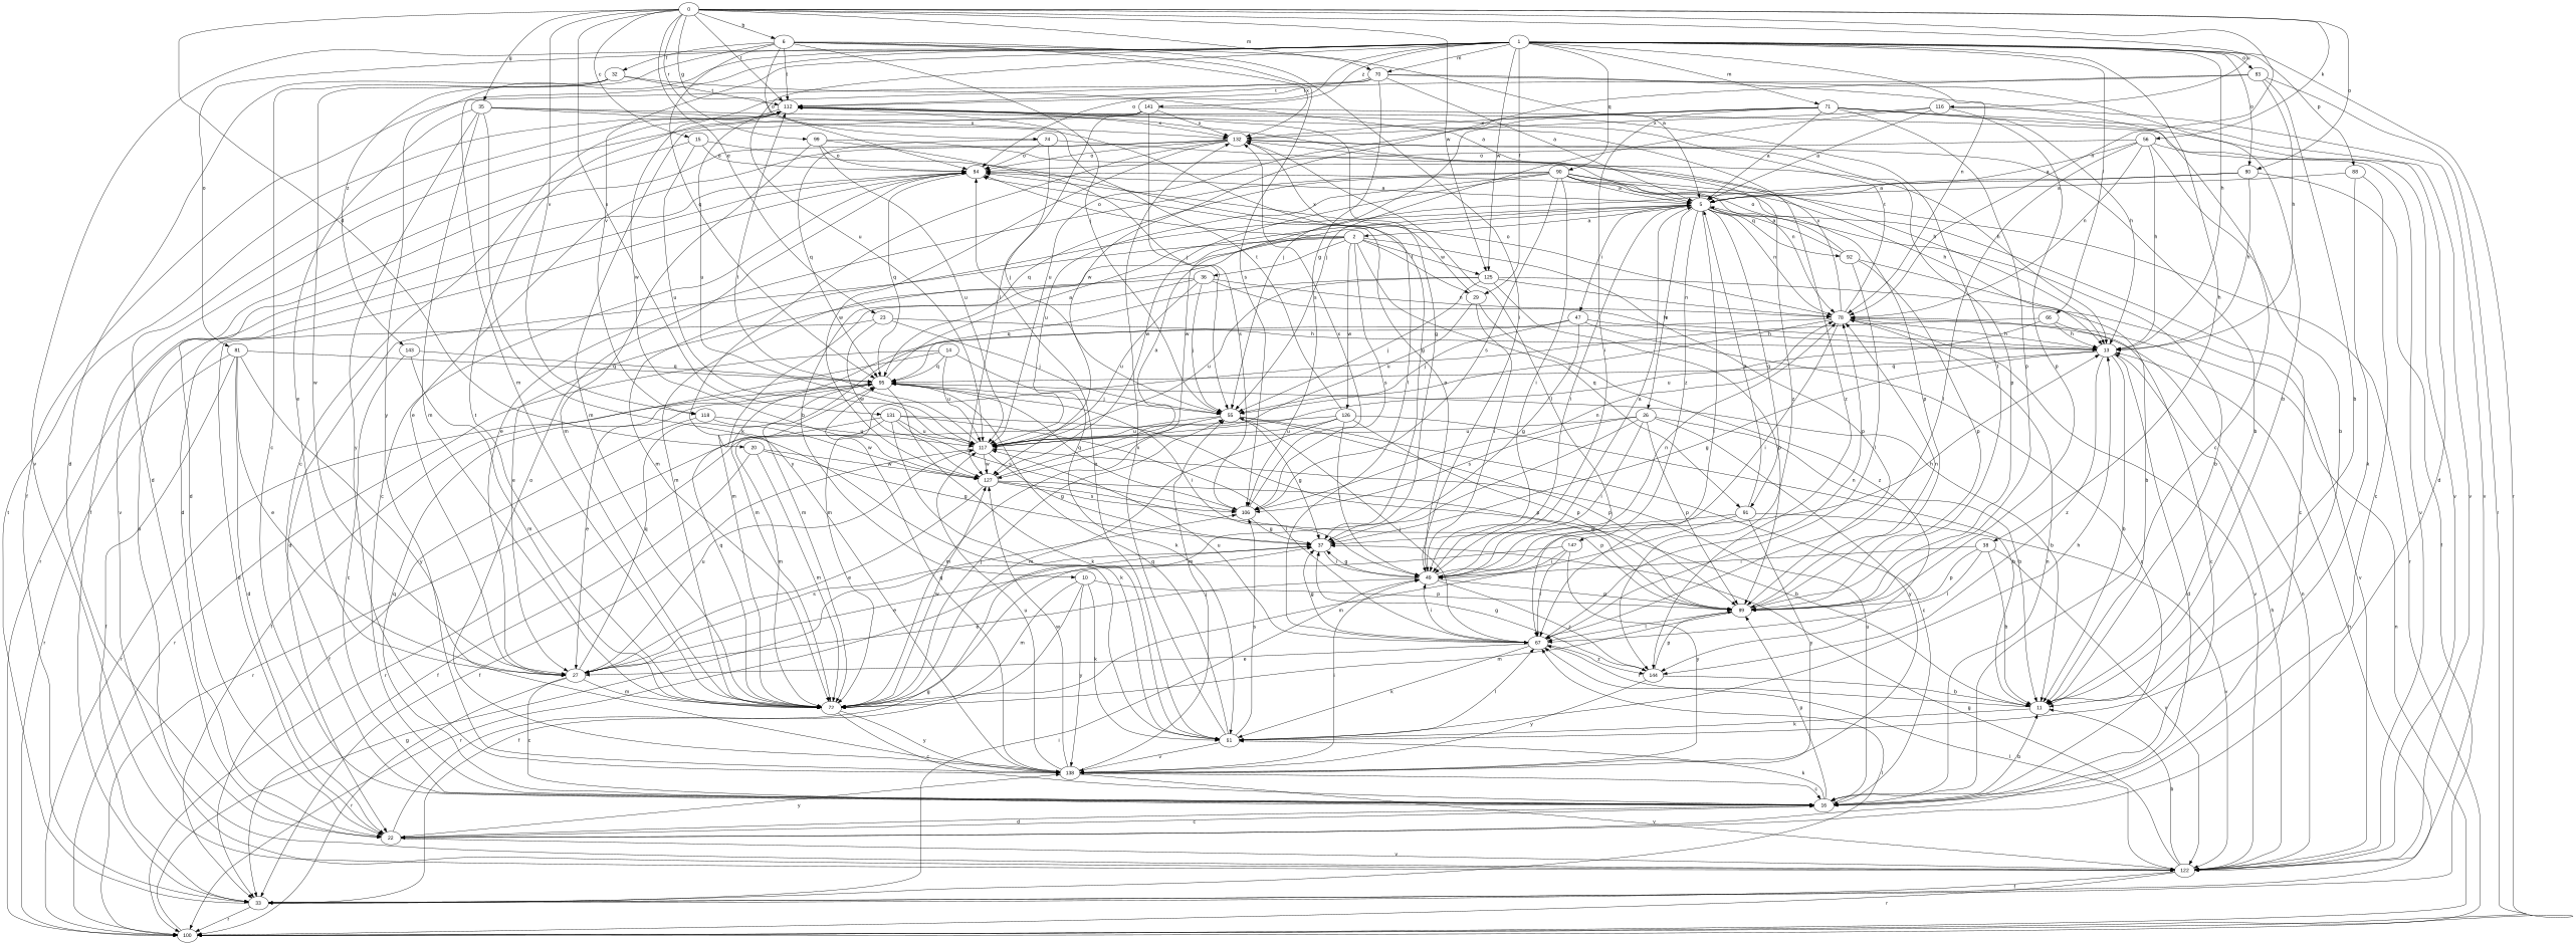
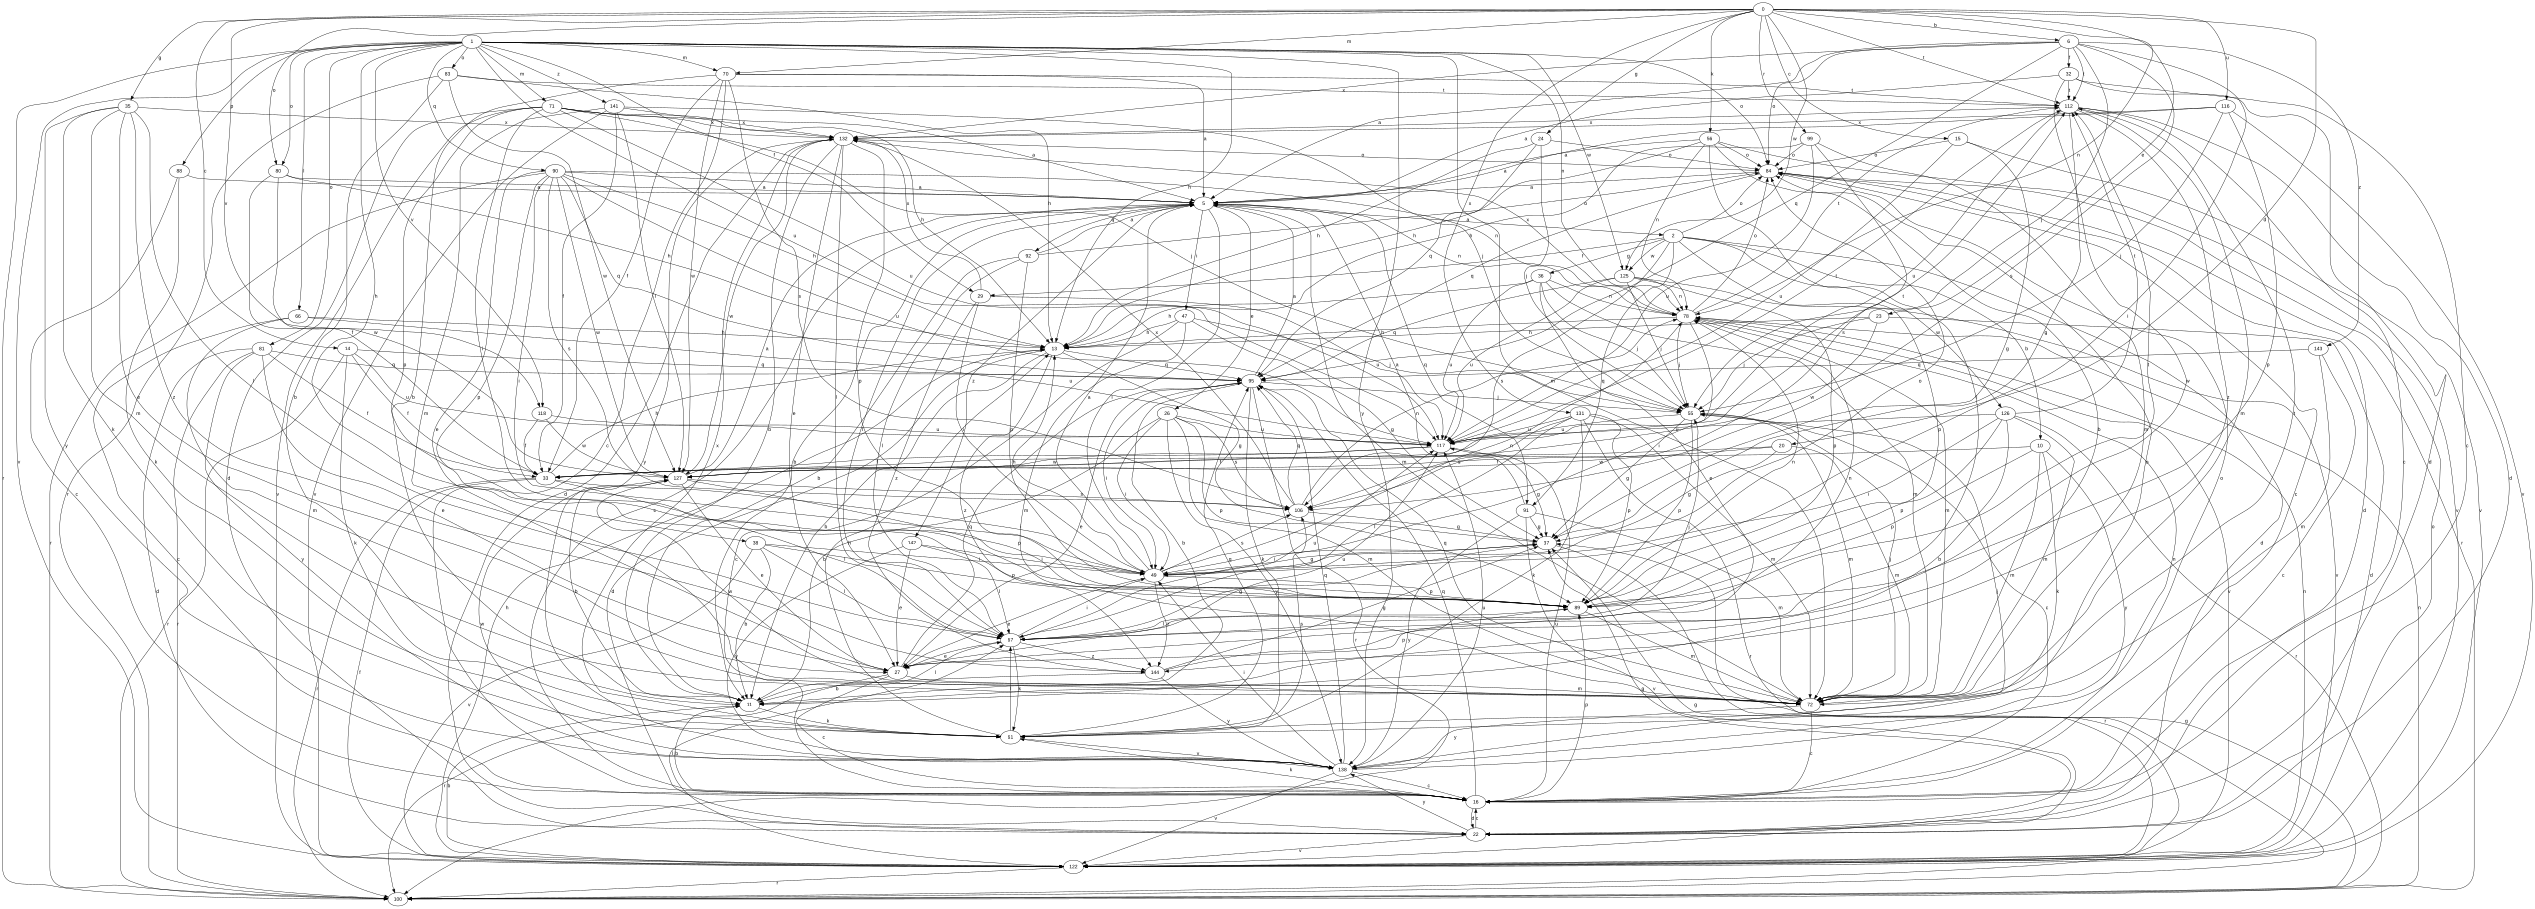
  strict digraph {
    fontname="Liberation Sans"
    node [fontname="Liberation Sans"]
    edge [fontname="Liberation Sans"]
    0
    6
    14
    15
    20
    23
    n7 [label=24]
    35
    56
    70
    78
    80
    99
    112
    116
    118
    125
    131
    55
    84
    106
    5
    49
    32
    95
    132
    143
    100
    117
    33
    61
    122
    37
    72
    127
    n36 [label=13]
    22
    138
    67
    27
    144
    89
    16
    11
    1
    29
    38
    66
    71
    81
    83
    88
    90
    141
    2
    10
    36
    91
    126
    26
    47
    92
    142
    0 -> 6 [label=b]
+   0 -> 14 [label=c]
    0 -> 15 [label=c]
    0 -> 20 [label=d]
    0 -> 23 [label=e]
    0 -> n7 [label=g]
    0 -> 35 [label=g]
    0 -> 56 [label=k]
    0 -> 70 [label=m]
    0 -> 78 [label=n]
    0 -> 80 [label=o]
    0 -> 99 [label=r]
    0 -> 112 [label=t]
    0 -> 116 [label=u]
    0 -> 118 [label=v]
    0 -> 125 [label=w]
    0 -> 131 [label=x]
    6 -> 112 [label=t]
    6 -> 55 [label=j]
    6 -> 84 [label=o]
    6 -> 106 [label=s]
    6 -> 5 [label=a]
    6 -> 49 [label=i]
    6 -> 32 [label=f]
    6 -> 95 [label=q]
    6 -> 132 [label=x]
    6 -> 143 [label=z]
    14 -> 95 [label=q]
    14 -> 100 [label=r]
    14 -> 117 [label=u]
    14 -> 33 [label=f]
    14 -> 61 [label=k]
    15 -> 84 [label=o]
    15 -> 117 [label=u]
    15 -> 122 [label=v]
    15 -> 37 [label=g]
    20 -> 33 [label=f]
    20 -> 37 [label=g]
    20 -> 72 [label=m]
    20 -> 127 [label=w]
    23 -> 55 [label=j]
    23 -> 127 [label=w]
    23 -> n36 [label=h]
    23 -> 22 [label=d]
    n7 -> 55 [label=j]
    n7 -> 84 [label=o]
    n7 -> 95 [label=q]
    n7 -> n36 [label=h]
    35 -> 132 [label=x]
    35 -> 61 [label=k]
    35 -> 72 [label=m]
    35 -> 138 [label=y]
    35 -> 67 [label=l]
    35 -> 27 [label=e]
    35 -> 144 [label=z]
    56 -> 78 [label=n]
    56 -> 84 [label=o]
    56 -> 5 [label=a]
    56 -> 122 [label=v]
    56 -> n36 [label=h]
    56 -> 67 [label=l]
    56 -> 11 [label=b]
    70 -> 112 [label=t]
    70 -> 106 [label=s]
    70 -> 5 [label=a]
    70 -> 33 [label=f]
    70 -> 127 [label=w]
    70 -> 16 [label=c]
    70 -> 11 [label=b]
    78 -> 112 [label=t]
    78 -> 55 [label=j]
    78 -> 84 [label=o]
    78 -> 49 [label=i]
    78 -> 132 [label=x]
    78 -> 122 [label=v]
    78 -> 72 [label=m]
    78 -> n36 [label=h]
    80 -> 5 [label=a]
    80 -> 33 [label=f]
    80 -> 127 [label=w]
    80 -> n36 [label=h]
    99 -> 84 [label=o]
    99 -> 106 [label=s]
    99 -> 117 [label=u]
    99 -> 72 [label=m]
    99 -> n36 [label=h]
    112 -> 132 [label=x]
    112 -> 117 [label=u]
    112 -> 37 [label=g]
-   2 -> 72 [label=m]
+   112 -> 72 [label=m]
    112 -> 22 [label=d]
    112 -> 144 [label=z]
    112 -> 16 [label=c]
    116 -> 55 [label=j]
    116 -> 5 [label=a]
    116 -> 132 [label=x]
    116 -> 122 [label=v]
    116 -> 89 [label=p]
    118 -> 117 [label=u]
    118 -> 33 [label=f]
    118 -> 127 [label=w]
    125 -> 78 [label=n]
    125 -> 55 [label=j]
    125 -> 95 [label=q]
    125 -> 117 [label=u]
    125 -> 122 [label=v]
    125 -> 89 [label=p]
    131 -> 106 [label=s]
    131 -> 100 [label=r]
    131 -> 117 [label=u]
    131 -> 61 [label=k]
    131 -> 72 [label=m]
    131 -> 67 [label=l]
    131 -> 89 [label=p]
    55 -> 117 [label=u]
    55 -> 37 [label=g]
    55 -> 72 [label=m]
    55 -> 89 [label=p]
    55 -> 16 [label=c]
    84 -> 5 [label=a]
    84 -> 95 [label=q]
    84 -> 100 [label=r]
    84 -> 22 [label=d]
    84 -> 16 [label=c]
    106 -> 78 [label=n]
    106 -> 95 [label=q]
    106 -> 132 [label=x]
    106 -> 37 [label=g]
    5 -> 78 [label=n]
    5 -> 49 [label=i]
    5 -> 72 [label=m]
    5 -> 67 [label=l]
    5 -> 16 [label=c]
    5 -> 11 [label=b]
    5 -> 2 [label=a]
    5 -> 91 [label=q]
    5 -> 26 [label=e]
    5 -> 47 [label=i]
    5 -> 92 [label=q]
    5 -> 142 [label=z]
    49 -> 78 [label=n]
    49 -> 84 [label=o]
    49 -> 5 [label=a]
    49 -> 37 [label=g]
    49 -> n36 [label=h]
    49 -> 27 [label=e]
    49 -> 144 [label=z]
    49 -> 89 [label=p]
    32 -> 112 [label=t]
    32 -> 5 [label=a]
    32 -> 22 [label=d]
    32 -> 27 [label=w]
    32 -> 16 [label=c]
    95 -> 55 [label=j]
    95 -> 5 [label=a]
    95 -> 49 [label=i]
    95 -> 100 [label=r]
    95 -> 61 [label=k]
    95 -> 27 [label=e]
    95 -> 11 [label=b]
    132 -> 84 [label=o]
    132 -> 127 [label=w]
    132 -> 22 [label=d]
    132 -> 138 [label=y]
    132 -> 67 [label=l]
    132 -> 27 [label=e]
    132 -> 89 [label=p]
    132 -> 11 [label=b]
    143 -> 95 [label=q]
    143 -> 72 [label=m]
    143 -> 16 [label=c]
    100 -> 78 [label=n]
    100 -> 37 [label=g]
    117 -> 112 [label=t]
    117 -> 33 [label=f]
    117 -> 37 [label=g]
    117 -> 127 [label=w]
    33 -> 112 [label=t]
    33 -> 49 [label=i]
    33 -> 100 [label=r]
    33 -> n36 [label=h]
    33 -> 67 [label=l]
    61 -> 84 [label=o]
    61 -> 106 [label=s]
    61 -> 95 [label=q]
    61 -> 132 [label=x]
    61 -> n36 [label=h]
    61 -> 138 [label=v]
    61 -> 67 [label=l]
    122 -> 78 [label=n]
    122 -> 84 [label=o]
    122 -> 100 [label=r]
-   122 -> 33 [label=f]
+   33 -> 122 [label=f]
    122 -> 37 [label=g]
    122 -> n36 [label=h]
    122 -> 67 [label=l]
    122 -> 11 [label=b]
    37 -> 49 [label=i]
    37 -> 100 [label=r]
    72 -> 112 [label=t]
    72 -> 55 [label=j]
    72 -> 95 [label=q]
    72 -> 127 [label=w]
    72 -> 138 [label=y]
    72 -> 16 [label=c]
    127 -> 106 [label=s]
    127 -> 5 [label=a]
    127 -> 27 [label=e]
    127 -> 89 [label=p]
    127 -> 11 [label=b]
    n36 -> 95 [label=q]
    n36 -> 37 [label=g]
    n36 -> 22 [label=d]
    n36 -> 144 [label=z]
    n36 -> 11 [label=b]
    22 -> 122 [label=v]
    22 -> 37 [label=g]
    22 -> 138 [label=y]
    22 -> 16 [label=c]
    138 -> 55 [label=j]
    138 -> 84 [label=o]
    138 -> 49 [label=i]
    138 -> 95 [label=q]
    138 -> 117 [label=u]
    138 -> 122 [label=v]
    138 -> 127 [label=w]
    138 -> 16 [label=c]
    67 -> 78 [label=n]
    67 -> 55 [label=j]
    67 -> 49 [label=i]
    67 -> 117 [label=u]
    67 -> 61 [label=k]
    67 -> 37 [label=g]
    67 -> 27 [label=e]
    67 -> 144 [label=z]
-   27 -> 106 [label=s]
+   49 -> 106 [label=s]
    27 -> 95 [label=q]
    27 -> 100 [label=r]
    27 -> 117 [label=u]
    27 -> 72 [label=m]
    27 -> 16 [label=c]
    144 -> 37 [label=g]
    144 -> 138 [label=y]
    144 -> 89 [label=p]
    144 -> 11 [label=b]
    89 -> 78 [label=n]
    89 -> 112 [label=t]
    89 -> 72 [label=m]
    89 -> 67 [label=l]
    16 -> 78 [label=n]
    16 -> 95 [label=q]
    16 -> 117 [label=u]
    16 -> 61 [label=k]
    16 -> 22 [label=d]
    16 -> 89 [label=p]
    16 -> 11 [label=b]
    11 -> 61 [label=k]
    11 -> 67 [label=l]
    1 -> 70 [label=m]
    1 -> 78 [label=n]
    1 -> 80 [label=o]
    1 -> 118 [label=v]
    1 -> 125 [label=w]
    1 -> 84 [label=o]
    1 -> 100 [label=r]
    1 -> 117 [label=u]
    1 -> 122 [label=v]
    1 -> 72 [label=m]
    1 -> n36 [label=h]
    1 -> 138 [label=y]
    1 -> 29 [label=f]
    1 -> 38 [label=h]
    1 -> 66 [label=l]
    1 -> 71 [label=m]
    1 -> 81 [label=o]
    1 -> 83 [label=o]
    1 -> 88 [label=p]
    1 -> 90 [label=q]
    1 -> 141 [label=z]
    29 -> 49 [label=i]
    29 -> 132 [label=x]
    29 -> 117 [label=u]
    29 -> 144 [label=z]
    38 -> 49 [label=i]
    38 -> 122 [label=v]
    38 -> 67 [label=l]
    38 -> 89 [label=p]
    38 -> 11 [label=b]
    66 -> 117 [label=u]
    66 -> 72 [label=m]
    66 -> n36 [label=h]
    66 -> 16 [label=c]
    71 -> 55 [label=j]
    71 -> 5 [label=a]
    71 -> 49 [label=i]
    71 -> 132 [label=x]
    71 -> 117 [label=u]
    71 -> 122 [label=v]
    71 -> n36 [label=h]
    71 -> 22 [label=d]
    71 -> 89 [label=p]
    81 -> 95 [label=q]
    81 -> 100 [label=r]
    81 -> 33 [label=f]
    81 -> 22 [label=d]
    81 -> 138 [label=y]
    81 -> 27 [label=e]
    83 -> 112 [label=t]
    83 -> 100 [label=r]
    83 -> 127 [label=w]
    83 -> n36 [label=h]
    83 -> 11 [label=b]
    88 -> 5 [label=a]
    88 -> 61 [label=k]
    88 -> 16 [label=c]
    90 -> 78 [label=n]
    90 -> 106 [label=s]
    90 -> 5 [label=a]
    90 -> 49 [label=i]
    90 -> 95 [label=q]
    90 -> 100 [label=r]
    90 -> 117 [label=u]
    90 -> 127 [label=w]
    90 -> n36 [label=h]
    90 -> 27 [label=e]
    90 -> 89 [label=p]
    141 -> 55 [label=j]
    141 -> 132 [label=x]
    141 -> 33 [label=f]
    141 -> 122 [label=v]
    141 -> 72 [label=m]
    141 -> 127 [label=l]
    2 -> 125 [label=w]
    2 -> 84 [label=o]
    2 -> 106 [label=s]
    2 -> 22 [label=d]
    2 -> 89 [label=p]
    2 -> 29 [label=f]
    2 -> 10 [label=b]
    2 -> 36 [label=g]
    2 -> 91 [label=q]
    2 -> 126 [label=w]
    10 -> 33 [label=f]
    10 -> 61 [label=k]
    10 -> 72 [label=m]
    10 -> 138 [label=y]
    10 -> 89 [label=p]
    36 -> 78 [label=n]
    36 -> 55 [label=j]
    36 -> 117 [label=u]
    36 -> 72 [label=m]
    36 -> n36 [label=h]
    36 -> 27 [label=e]
    91 -> 5 [label=a]
    91 -> 122 [label=v]
    91 -> 37 [label=g]
    91 -> 72 [label=m]
    91 -> 138 [label=y]
    126 -> 112 [label=t]
    126 -> 49 [label=i]
    126 -> 100 [label=r]
    126 -> 117 [label=u]
    126 -> 72 [label=m]
    126 -> 89 [label=p]
    126 -> 11 [label=b]
    26 -> 106 [label=s]
    26 -> 49 [label=i]
    26 -> 117 [label=u]
    26 -> 72 [label=m]
    26 -> 138 [label=y]
    26 -> 89 [label=p]
    26 -> 11 [label=b]
    47 -> 55 [label=j]
    47 -> 37 [label=g]
    47 -> 72 [label=m]
    47 -> n36 [label=h]
    47 -> 16 [label=c]
    92 -> 84 [label=o]
    92 -> 5 [label=a]
    92 -> 67 [label=l]
    92 -> 89 [label=p]
    92 -> 11 [label=b]
    142 -> 49 [label=i]
    142 -> 138 [label=y]
    142 -> 67 [label=l]
    142 -> 27 [label=e]
  }
